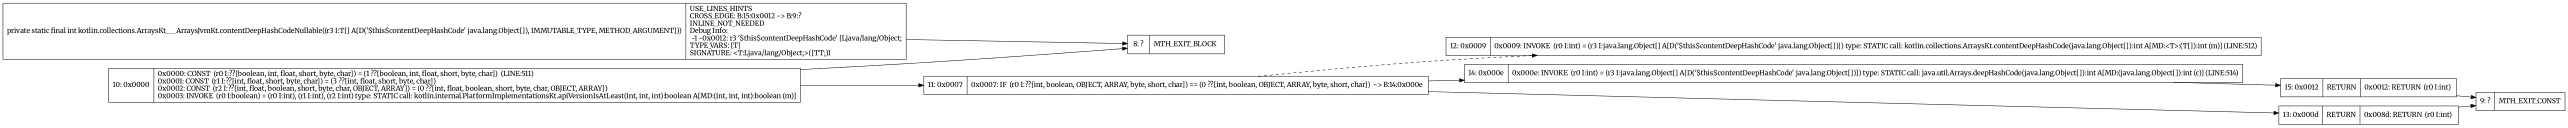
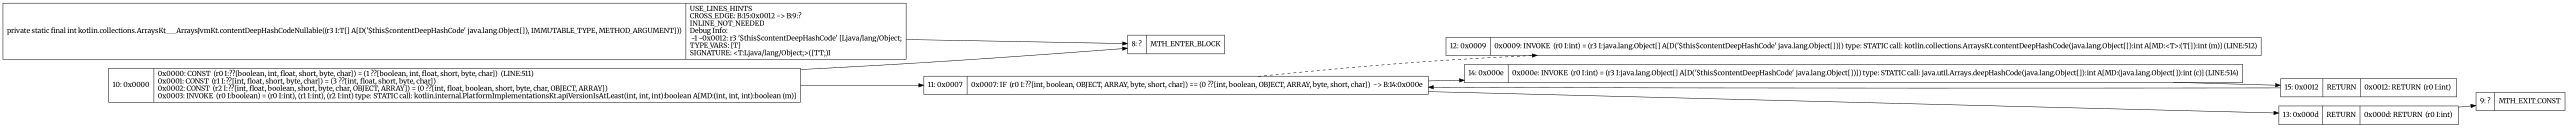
  digraph {
    fontname=Merriweather
    rankdir=LR
    node [fontname=Merriweather shape=record]
    edge [fontname=Merriweather]
-   n1 [label="{8\:\ ?|MTH_EXIT_BLOCK\l}"]
+   n1 [label="{8\:\ ?|MTH_ENTER_BLOCK\l}"]
    n2 [label="{10\:\ 0x0000|0x0000: CONST  (r0 I:??[boolean, int, float, short, byte, char]) = (1 ??[boolean, int, float, short, byte, char])  (LINE:511)\l0x0001: CONST  (r1 I:??[int, float, short, byte, char]) = (3 ??[int, float, short, byte, char]) \l0x0002: CONST  (r2 I:??[int, float, boolean, short, byte, char, OBJECT, ARRAY]) = (0 ??[int, float, boolean, short, byte, char, OBJECT, ARRAY]) \l0x0003: INVOKE  (r0 I:boolean) = (r0 I:int), (r1 I:int), (r2 I:int) type: STATIC call: kotlin.internal.PlatformImplementationsKt.apiVersionIsAtLeast(int, int, int):boolean A[MD:(int, int, int):boolean (m)]\l}"]
    n3 [label="{11\:\ 0x0007|0x0007: IF  (r0 I:??[int, boolean, OBJECT, ARRAY, byte, short, char]) == (0 ??[int, boolean, OBJECT, ARRAY, byte, short, char])  \-\> B:14:0x000e \l}"]
    n4 [label="{12\:\ 0x0009|0x0009: INVOKE  (r0 I:int) = (r3 I:java.lang.Object[] A[D('$this$contentDeepHashCode' java.lang.Object[])]) type: STATIC call: kotlin.collections.ArraysKt.contentDeepHashCode(java.lang.Object[]):int A[MD:\<T\>:(T[]):int (m)] (LINE:512)\l}"]
    n5 [label="{14\:\ 0x000e|0x000e: INVOKE  (r0 I:int) = (r3 I:java.lang.Object[] A[D('$this$contentDeepHashCode' java.lang.Object[])]) type: STATIC call: java.util.Arrays.deepHashCode(java.lang.Object[]):int A[MD:(java.lang.Object[]):int (c)] (LINE:514)\l}"]
-   n6 [label="{13\:\ 0x000d|RETURN\l|0x008d: RETURN  (r0 I:int) \l}"]
+   n6 [label="{13\:\ 0x000d|RETURN\l|0x000d: RETURN  (r0 I:int) \l}"]
    n7 [label="{15\:\ 0x0012|RETURN\l|0x0012: RETURN  (r0 I:int) \l}"]
    n8 [label="{9\:\ ?|MTH_EXIT_CONST\l}"]
    n9 [label="{private static final int kotlin.collections.ArraysKt___ArraysJvmKt.contentDeepHashCodeNullable((r3 I:T[] A[D('$this$contentDeepHashCode' java.lang.Object[]), IMMUTABLE_TYPE, METHOD_ARGUMENT]))  | USE_LINES_HINTS\lCROSS_EDGE: B:15:0x0012 \-\> B:9:?\lINLINE_NOT_NEEDED\lDebug Info:\l  \-1 \-0x0012: r3 '$this$contentDeepHashCode' [Ljava\/lang\/Object;\lTYPE_VARS: [T]\lSIGNATURE: \<T:Ljava\/lang\/Object;\>([TT;)I\l}"]
    n2 -> n1
    n2 -> n3
    n3 -> n4 [style=dashed]
    n3 -> n5
    n3 -> n6
    n5 -> n7
    n6 -> n8
-   n7 -> n8
+   n7 -> n3
    n9 -> n1
  }
